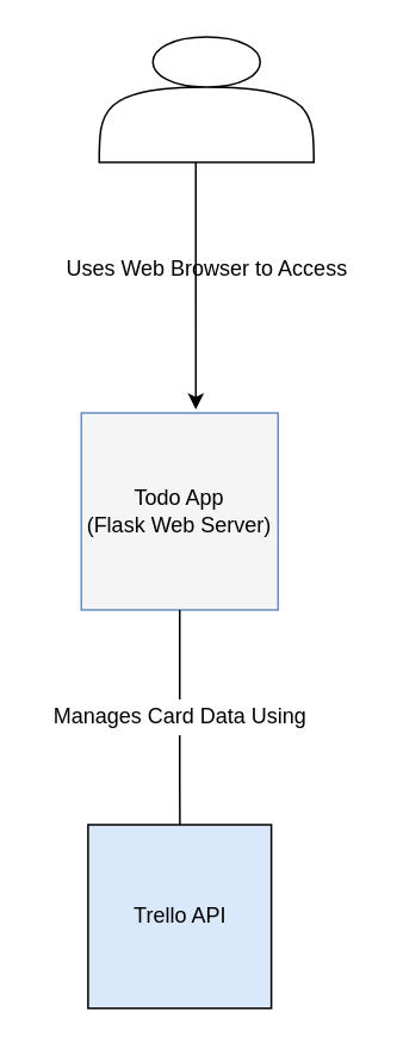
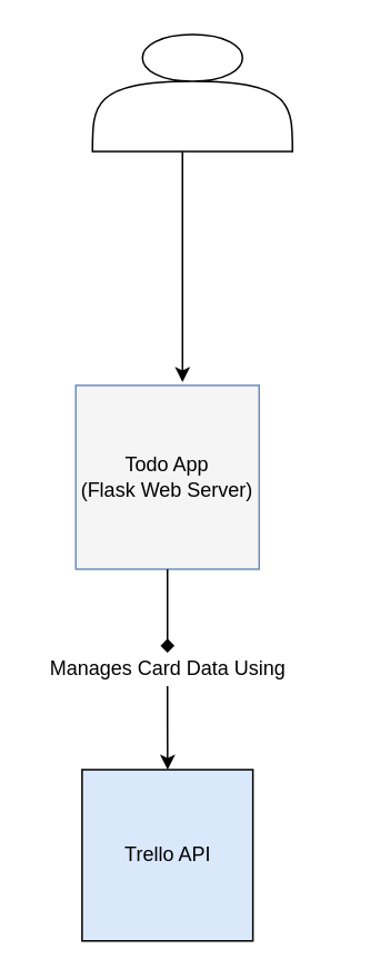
  <mxCell id="0" />
  <mxCell id="1" parent="0" />
- <mxCell id="2" style="edgeStyle=orthogonalEdgeStyle;rounded=0;orthogonalLoop=1;jettySize=auto;html=1;startArrow=none;endArrow=none;" parent="1" source="8" target="7" edge="1"><mxGeometry relative="1" as="geometry"><mxPoint x="100" y="430" as="targetPoint" /></mxGeometry></mxCell>
+ <mxCell id="2" style="edgeStyle=orthogonalEdgeStyle;rounded=0;orthogonalLoop=1;jettySize=auto;html=1;startArrow=none;" parent="1" source="8" target="7" edge="1"><mxGeometry relative="1" as="geometry"><mxPoint x="100" y="430" as="targetPoint" /></mxGeometry></mxCell>
  <mxCell id="3" value="Todo App&lt;br&gt;(Flask Web Server)" style="whiteSpace=wrap;html=1;aspect=fixed;fillColor=#f5f5f5;strokeColor=#6c8ebf;" parent="1" vertex="1"><mxGeometry x="45" y="230" width="110" height="110" as="geometry" /></mxCell>
  <mxCell id="4" style="edgeStyle=orthogonalEdgeStyle;rounded=0;orthogonalLoop=1;jettySize=auto;html=1;entryX=0.582;entryY=-0.018;entryDx=0;entryDy=0;entryPerimeter=0;" parent="1" source="5" target="3" edge="1"><mxGeometry relative="1" as="geometry"><Array as="points"><mxPoint x="109" y="130" /><mxPoint x="109" y="130" /></Array></mxGeometry></mxCell>
  <mxCell id="5" value="" style="shape=actor;whiteSpace=wrap;html=1;" parent="1" vertex="1"><mxGeometry x="55" y="20" width="120" height="70" as="geometry" /></mxCell>
- <mxCell id="6" value="Uses Web Browser to Access" style="text;html=1;align=center;verticalAlign=middle;resizable=0;points=[];autosize=1;strokeColor=none;" parent="1" vertex="1"><mxGeometry x="30" y="140" width="170" height="20" as="geometry" /></mxCell>
  <mxCell id="7" value="Trello API" style="whiteSpace=wrap;html=1;aspect=fixed;fillColor=#dae8fc;" parent="1" vertex="1"><mxGeometry x="48.75" y="460" width="102.5" height="102.5" as="geometry" /></mxCell>
  <mxCell id="8" value="Manages Card Data Using" style="text;html=1;align=center;verticalAlign=middle;resizable=0;points=[];autosize=1;strokeColor=none;" parent="1" vertex="1"><mxGeometry x="20" y="390" width="160" height="20" as="geometry" /></mxCell>
- <mxCell id="9" value="" style="edgeStyle=orthogonalEdgeStyle;rounded=0;orthogonalLoop=1;jettySize=auto;html=1;endArrow=none;" parent="1" source="3" target="8" edge="1"><mxGeometry relative="1" as="geometry"><mxPoint x="100.1" y="460" as="targetPoint" /><mxPoint x="100" y="340" as="sourcePoint" /></mxGeometry></mxCell>
+ <mxCell id="9" value="" style="edgeStyle=orthogonalEdgeStyle;rounded=0;orthogonalLoop=1;jettySize=auto;html=1;endArrow=diamond;" parent="1" source="3" target="8" edge="1"><mxGeometry relative="1" as="geometry"><mxPoint x="100.1" y="460" as="targetPoint" /><mxPoint x="100" y="340" as="sourcePoint" /></mxGeometry></mxCell>
